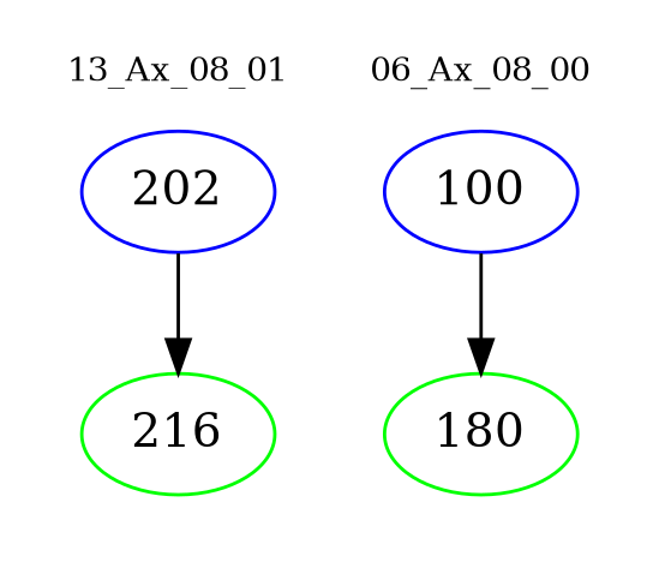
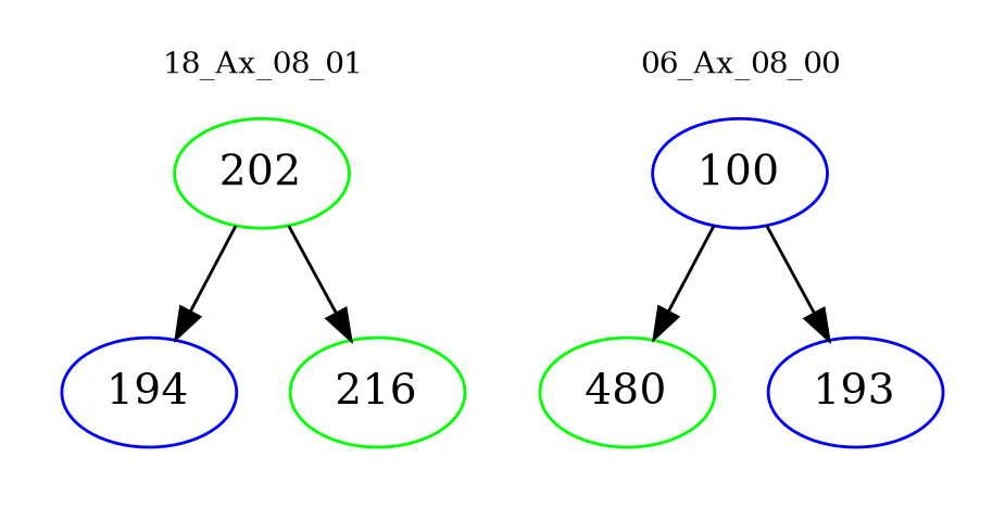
  digraph {
    node [color=blue]
    edge [color=black]
-   n1 [label=202]
+   n1 [color=green label=202]
+   n2 [label=194]
    n3 [color=green label=216]
    n4 [label=100]
-   n5 [color=green label=180]
+   n5 [color=green label=480]
+   n6 [label=193]
    subgraph cluster_1 {
      color=white
      fontsize=10
-     label="13_Ax_08_01"
+     label="18_Ax_08_01"
      n1
+     n2
      n3
    }
    subgraph cluster_2 {
      color=white
      fontsize=10
      label="06_Ax_08_00"
      n4
      n5
+     n6
    }
+   n1 -> n2
    n1 -> n3
    n4 -> n5
+   n4 -> n6
  }
